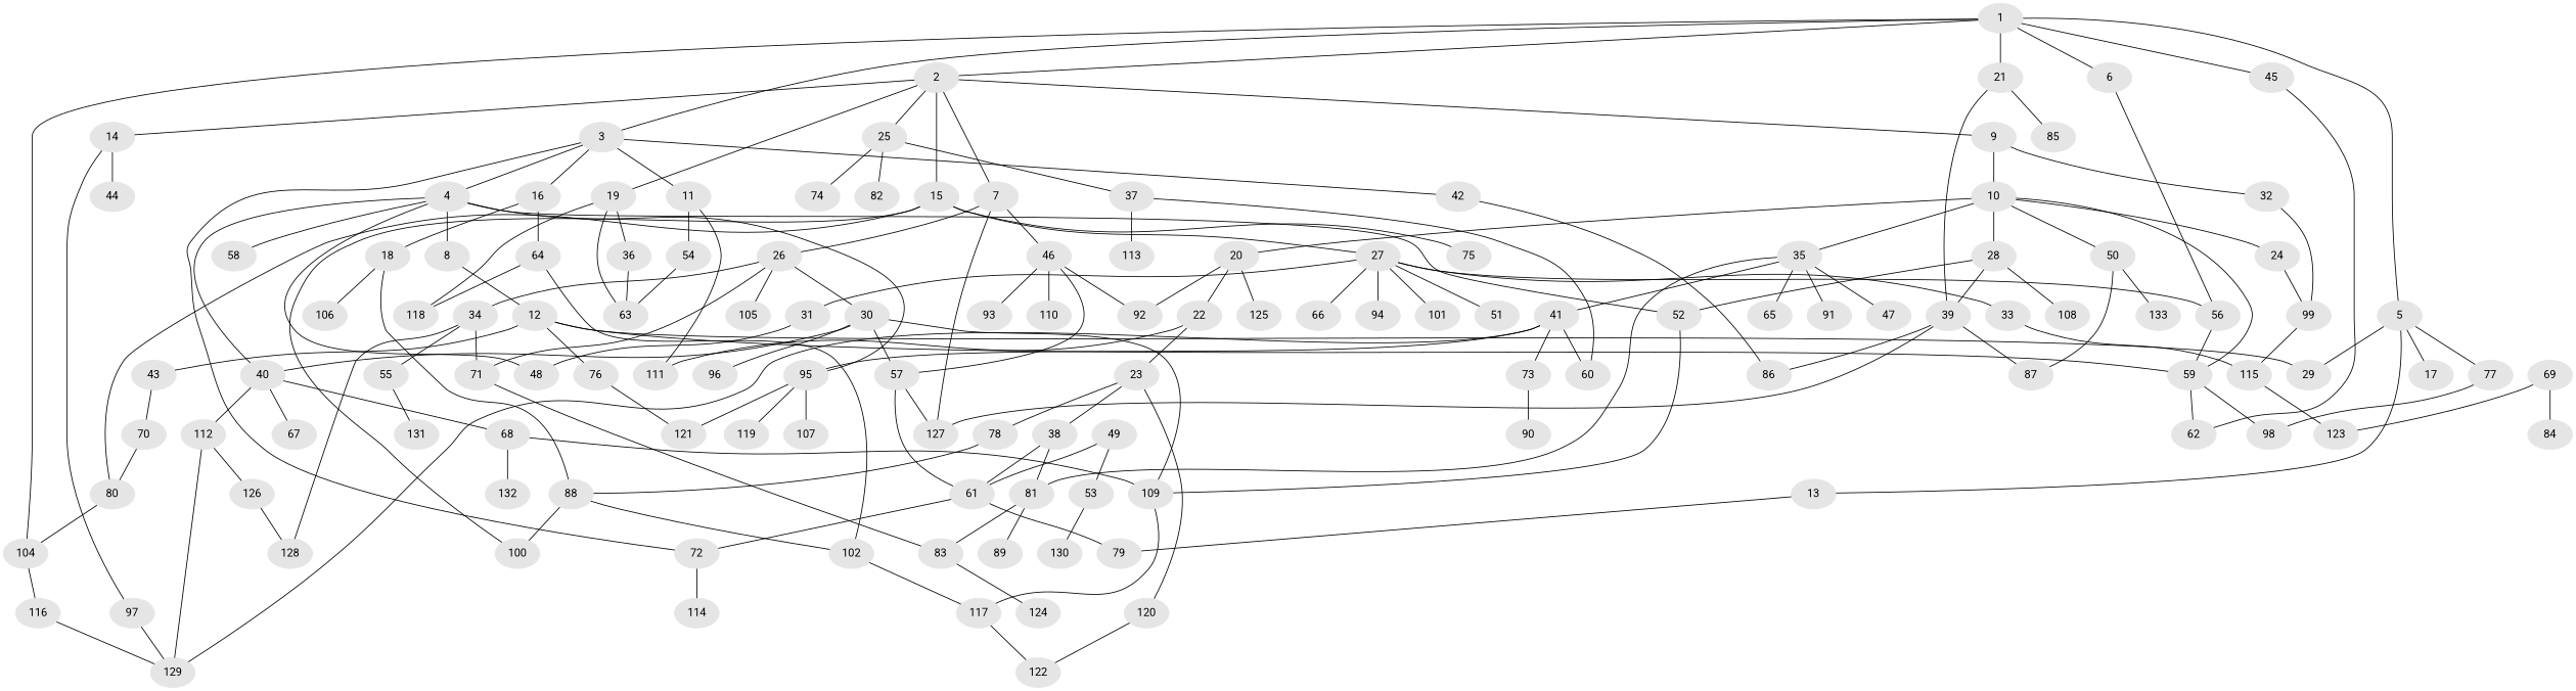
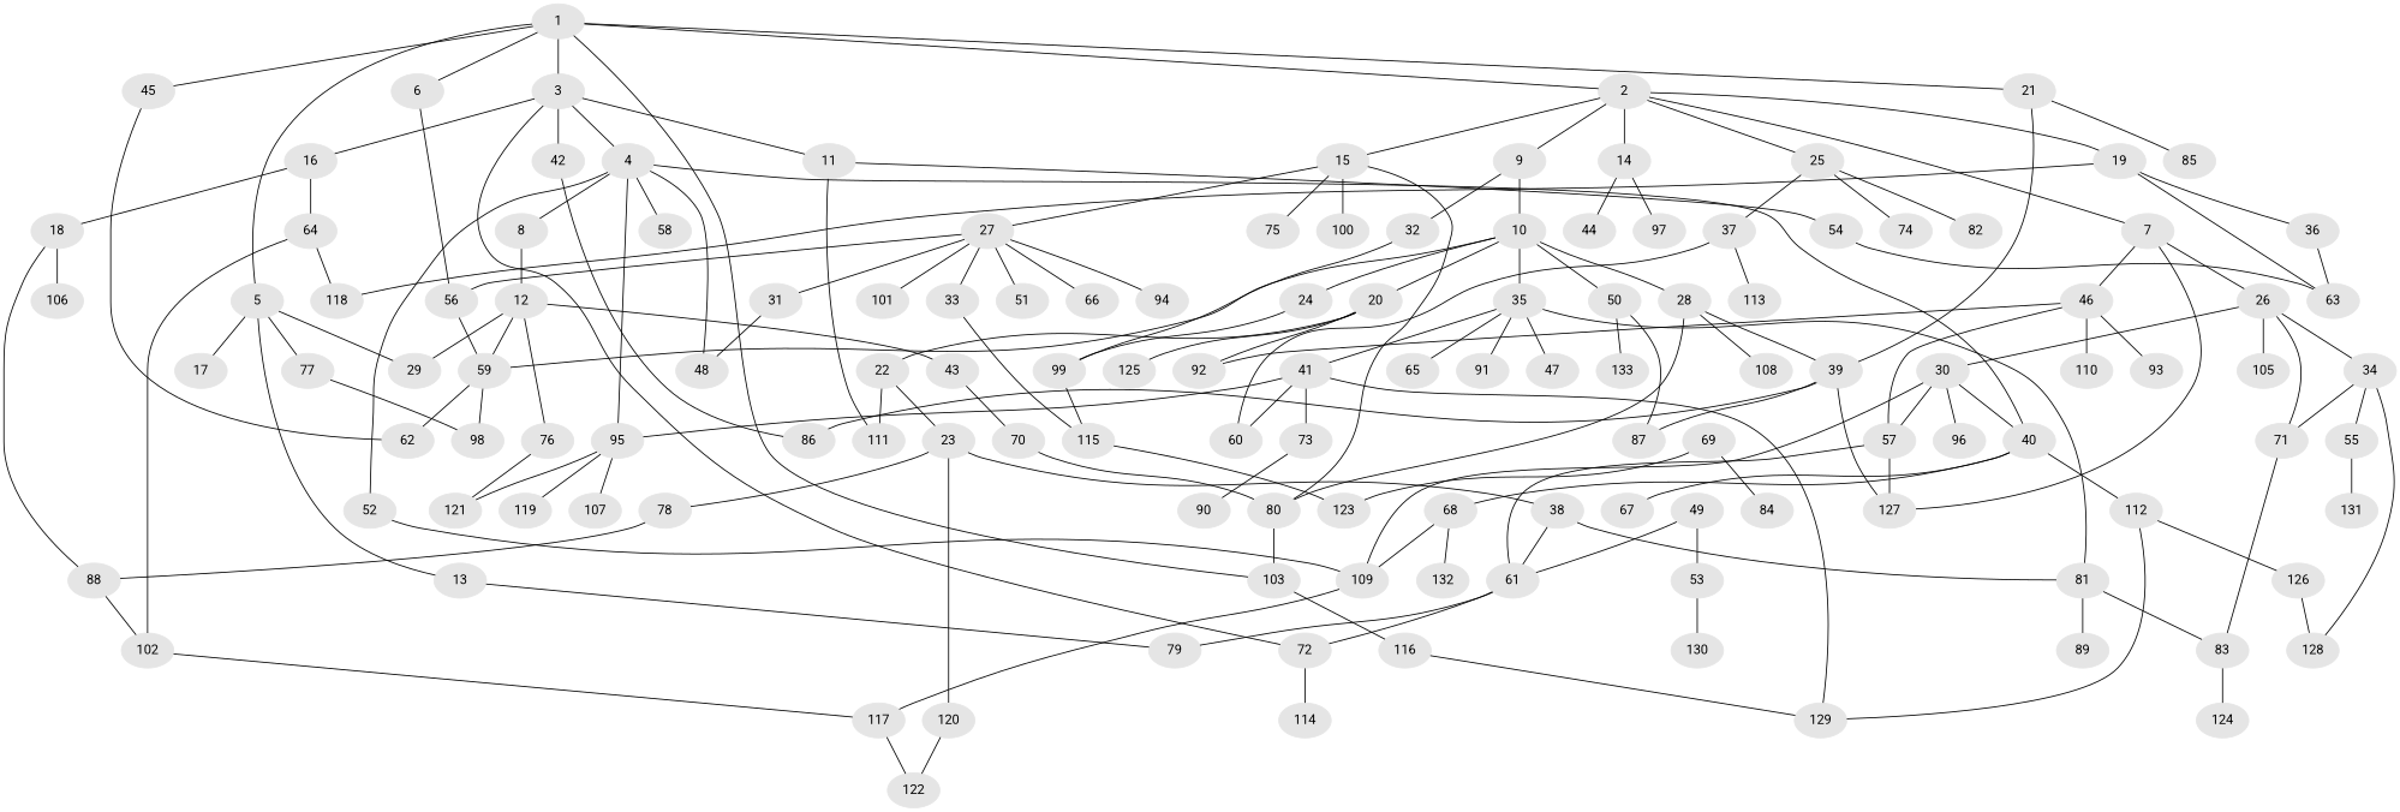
  graph {
    fontname=Roboto
    node [color=gray90 fontname=Roboto style=filled]
    edge [fontname=Roboto]
    1
    2
    3
    5
    6
    21
    45
-   104
+   104 [label=103]
    7
    9
    14
    15
    19
    25
    4
    11
    16
    42
    72
    13
    17
    29
    77
    56
    39
    85
    62
    116
    26
    46
    127
    10
    32
    44
    97
    27
    75
    80
    100
    36
    63
    118
    37
    74
    82
    8
    40
    48
    52
    58
    95
    54
    111
    18
    64
    86
    114
    12
    67
    68
    112
    109
    121
    107
    119
    79
    98
    59
    69
    84
    123
    30
    34
    71
    105
    92
    57
    93
    110
    43
    76
    20
    24
    28
    35
    50
    99
    22
    125
    108
    41
    47
    65
    81
    91
    87
    133
    70
    129
    31
    33
    51
    66
    94
    101
    88
    106
    102
    23
    38
    78
    120
    61
    122
    115
    60
    113
    96
    55
    128
    83
    117
    131
    73
    89
    49
    53
    132
    126
    90
    130
    124
    1 -- 2
    1 -- 3
    1 -- 5
    1 -- 6
    1 -- 21
    1 -- 45
    1 -- 104
    2 -- 7
    2 -- 9
    2 -- 14
    2 -- 15
    2 -- 19
    2 -- 25
    3 -- 4
    3 -- 11
    3 -- 16
    3 -- 42
    3 -- 72
    5 -- 13
    5 -- 17
    5 -- 29
    5 -- 77
    6 -- 56
    21 -- 39
    21 -- 85
    45 -- 62
    104 -- 116
    7 -- 26
    7 -- 46
    7 -- 127
    9 -- 10
    9 -- 32
    14 -- 44
    14 -- 97
    15 -- 27
    15 -- 75
    15 -- 80
    15 -- 100
    19 -- 36
    19 -- 63
    19 -- 118
    25 -- 37
    25 -- 74
    25 -- 82
    4 -- 8
    4 -- 40
    4 -- 48
    4 -- 52
    4 -- 58
    4 -- 95
    11 -- 54
    11 -- 111
    16 -- 18
    16 -- 64
    42 -- 86
    72 -- 114
    13 -- 79
    77 -- 98
    56 -- 59
    39 -- 127
    39 -- 86
    39 -- 87
    116 -- 129
    26 -- 30
    26 -- 34
    26 -- 71
    26 -- 105
    46 -- 92
    46 -- 57
    46 -- 93
    46 -- 110
    10 -- 59
    10 -- 20
    10 -- 24
    10 -- 28
    10 -- 35
    10 -- 50
    32 -- 99
-   97 -- 129
    27 -- 56
    27 -- 31
    27 -- 33
    27 -- 51
    27 -- 66
    27 -- 94
    27 -- 101
    80 -- 104
    36 -- 63
    37 -- 60
    37 -- 113
    8 -- 12
    40 -- 67
    40 -- 68
    40 -- 112
    52 -- 109
    95 -- 121
    95 -- 107
    95 -- 119
    54 -- 63
    18 -- 88
    18 -- 106
    64 -- 118
    64 -- 102
    12 -- 29
    12 -- 59
    12 -- 43
    12 -- 76
    68 -- 109
    68 -- 132
    112 -- 129
    112 -- 126
    109 -- 117
    59 -- 62
    59 -- 98
    69 -- 84
    69 -- 123
    30 -- 40
    30 -- 109
    30 -- 57
    30 -- 96
    34 -- 71
    34 -- 55
    34 -- 128
    71 -- 83
    57 -- 127
    57 -- 61
    43 -- 70
    76 -- 121
    20 -- 92
    20 -- 22
    20 -- 125
    24 -- 99
    28 -- 39
-   28 -- 52
+   28 -- 80
    28 -- 108
    35 -- 41
    35 -- 47
    35 -- 65
    35 -- 81
    35 -- 91
    50 -- 87
    50 -- 133
    99 -- 115
    22 -- 111
    22 -- 23
    41 -- 95
    41 -- 129
    41 -- 60
    41 -- 73
    81 -- 83
    81 -- 89
    70 -- 80
    31 -- 48
    33 -- 115
-   88 -- 100
    88 -- 102
    102 -- 117
    23 -- 38
    23 -- 78
    23 -- 120
    38 -- 81
    38 -- 61
    78 -- 88
    120 -- 122
    61 -- 72
    61 -- 79
    115 -- 123
    55 -- 131
    83 -- 124
    117 -- 122
    73 -- 90
    49 -- 61
    49 -- 53
    53 -- 130
    126 -- 128
  }
